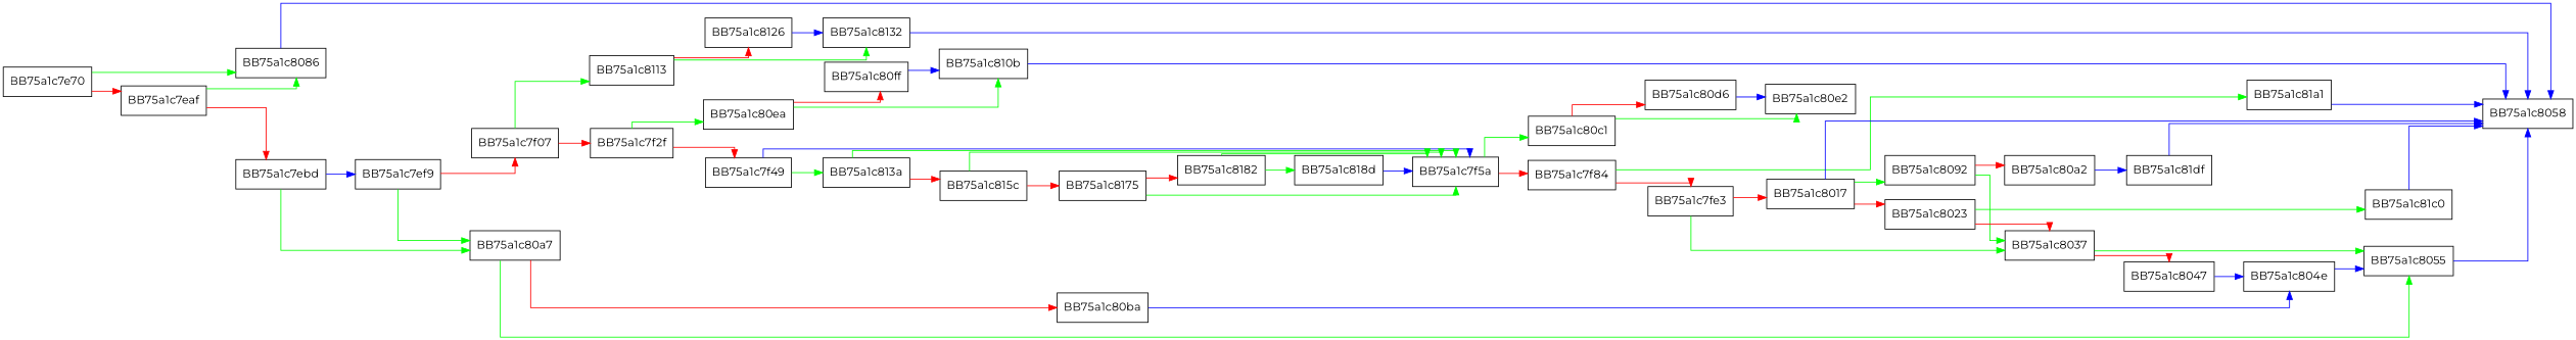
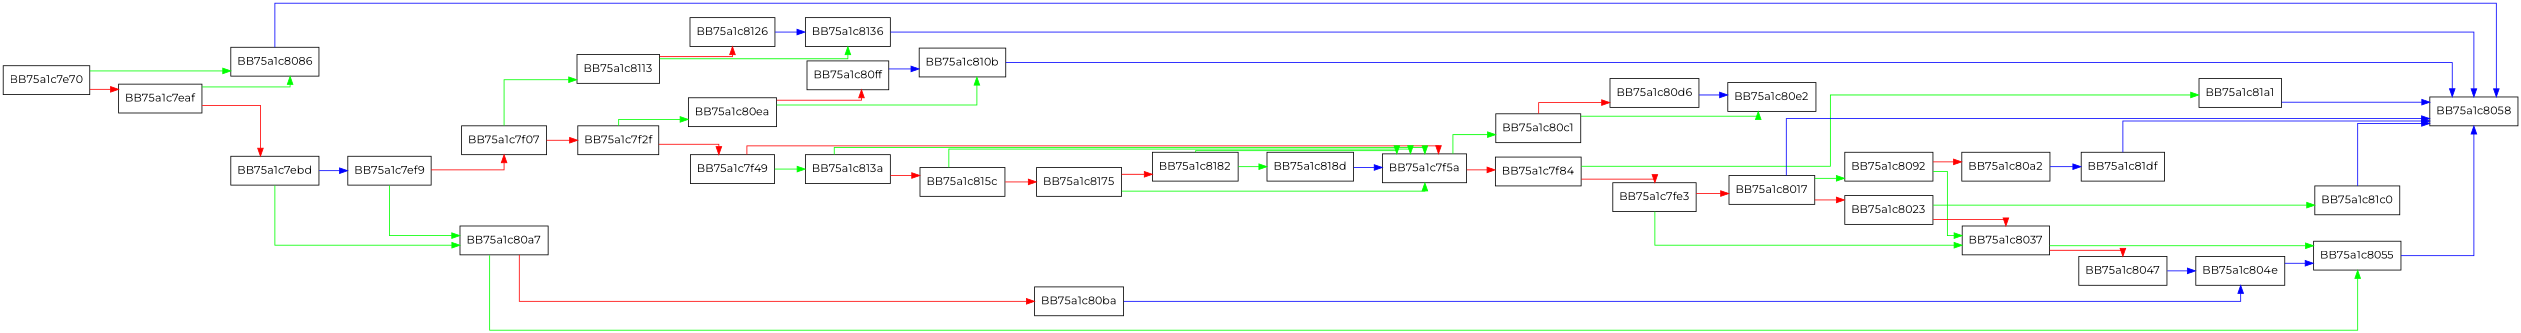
  digraph {
    fontname=Montserrat
    rankdir=LR
    splines=ortho
    node [fontname=Montserrat shape=box]
    edge [color=green fontname=Montserrat]
    BB75a1c7e70
    BB75a1c8086
    BB75a1c7eaf
    BB75a1c8058
    BB75a1c7ebd
    BB75a1c80a7
    BB75a1c7ef9
    BB75a1c8055
    BB75a1c80ba
    BB75a1c7f07
    BB75a1c804e
    BB75a1c8113
    BB75a1c7f2f
-   BB75a1c8132
+   BB75a1c8132 [label=BB75a1c8136]
    BB75a1c8126
    BB75a1c80ea
    BB75a1c7f49
    BB75a1c810b
    BB75a1c80ff
    BB75a1c813a
    BB75a1c7f5a
    BB75a1c815c
    BB75a1c80c1
    BB75a1c7f84
    BB75a1c8175
    BB75a1c80e2
    BB75a1c80d6
    BB75a1c81a1
    BB75a1c7fe3
    BB75a1c8037
    BB75a1c8017
    BB75a1c8047
    BB75a1c8092
    BB75a1c8023
    BB75a1c80a2
    BB75a1c81c0
    BB75a1c81df
    BB75a1c8182
    BB75a1c818d
    BB75a1c7e70 -> BB75a1c8086
    BB75a1c7e70 -> BB75a1c7eaf [color=red]
    BB75a1c8086 -> BB75a1c8058 [color=blue]
    BB75a1c7eaf -> BB75a1c8086
    BB75a1c7eaf -> BB75a1c7ebd [color=red]
    BB75a1c7ebd -> BB75a1c80a7
    BB75a1c7ebd -> BB75a1c7ef9 [color=blue]
    BB75a1c80a7 -> BB75a1c8055
    BB75a1c80a7 -> BB75a1c80ba [color=red]
    BB75a1c7ef9 -> BB75a1c80a7
    BB75a1c7ef9 -> BB75a1c7f07 [color=red]
    BB75a1c8055 -> BB75a1c8058 [color=blue]
    BB75a1c80ba -> BB75a1c804e [color=blue]
    BB75a1c7f07 -> BB75a1c8113
    BB75a1c7f07 -> BB75a1c7f2f [color=red]
    BB75a1c804e -> BB75a1c8055 [color=blue]
    BB75a1c8113 -> BB75a1c8132
    BB75a1c8113 -> BB75a1c8126 [color=red]
    BB75a1c7f2f -> BB75a1c80ea
    BB75a1c7f2f -> BB75a1c7f49 [color=red]
    BB75a1c8132 -> BB75a1c8058 [color=blue]
    BB75a1c8126 -> BB75a1c8132 [color=blue]
    BB75a1c80ea -> BB75a1c810b
    BB75a1c80ea -> BB75a1c80ff [color=red]
    BB75a1c7f49 -> BB75a1c813a
-   BB75a1c7f49 -> BB75a1c7f5a [color=blue]
+   BB75a1c7f49 -> BB75a1c7f5a [color=red]
    BB75a1c810b -> BB75a1c8058 [color=blue]
    BB75a1c80ff -> BB75a1c810b [color=blue]
    BB75a1c813a -> BB75a1c7f5a
    BB75a1c813a -> BB75a1c815c [color=red]
    BB75a1c7f5a -> BB75a1c80c1
    BB75a1c7f5a -> BB75a1c7f84 [color=red]
    BB75a1c815c -> BB75a1c7f5a
    BB75a1c815c -> BB75a1c8175 [color=red]
    BB75a1c80c1 -> BB75a1c80e2
    BB75a1c80c1 -> BB75a1c80d6 [color=red]
    BB75a1c7f84 -> BB75a1c81a1
    BB75a1c7f84 -> BB75a1c7fe3 [color=red]
    BB75a1c8175 -> BB75a1c7f5a
    BB75a1c8175 -> BB75a1c8182 [color=red]
    BB75a1c80d6 -> BB75a1c80e2 [color=blue]
    BB75a1c81a1 -> BB75a1c8058 [color=blue]
    BB75a1c7fe3 -> BB75a1c8037
    BB75a1c7fe3 -> BB75a1c8017 [color=red]
    BB75a1c8037 -> BB75a1c8055
    BB75a1c8037 -> BB75a1c8047 [color=red]
    BB75a1c8017 -> BB75a1c8058 [color=blue]
    BB75a1c8017 -> BB75a1c8092
    BB75a1c8017 -> BB75a1c8023 [color=red]
    BB75a1c8047 -> BB75a1c804e [color=blue]
    BB75a1c8092 -> BB75a1c8037
    BB75a1c8092 -> BB75a1c80a2 [color=red]
    BB75a1c8023 -> BB75a1c8037 [color=red]
    BB75a1c8023 -> BB75a1c81c0
    BB75a1c80a2 -> BB75a1c81df [color=blue]
    BB75a1c81c0 -> BB75a1c8058 [color=blue]
    BB75a1c81df -> BB75a1c8058 [color=blue]
    BB75a1c8182 -> BB75a1c7f5a
    BB75a1c8182 -> BB75a1c818d
    BB75a1c818d -> BB75a1c7f5a [color=blue]
  }
